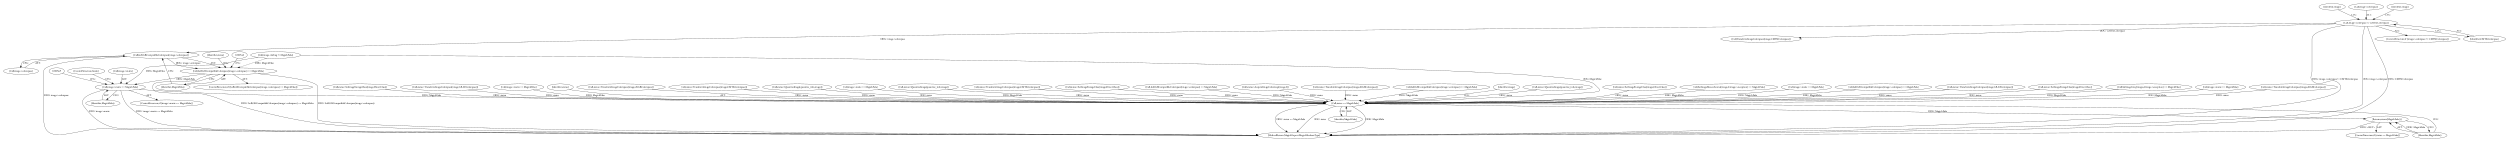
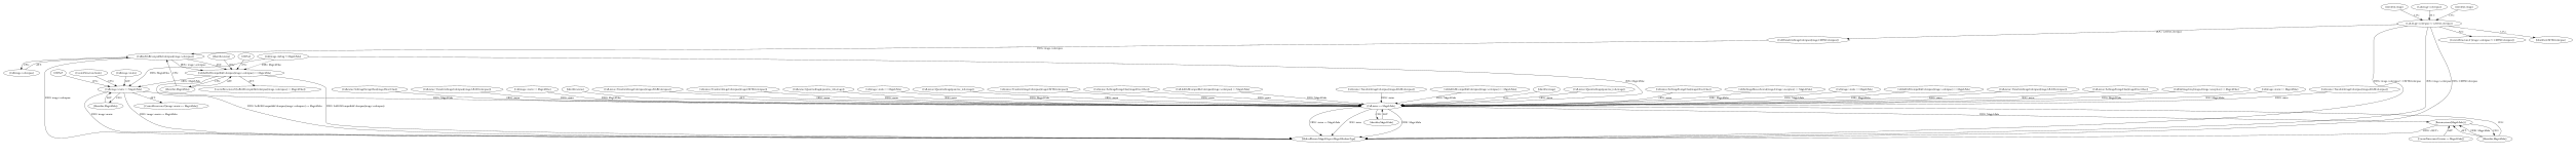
  digraph {
    fontname="EB Garamond"
    node [fontname="EB Garamond"]
    edge [fontname="EB Garamond"]
    n1 [label="(Call,IssRGBCompatibleColorspace(image->colorspace))"]
    n2 [label="(Call,IssRGBCompatibleColorspace(image->colorspace) == MagickFalse)"]
    n3 [label="(MethodReturn,MagickExport MagickBooleanType)"]
    n4 [label="(Call,image->colorspace)"]
    n5 [label="(Call,image->matte == MagickFalse)"]
    n6 [label="(Identifier,MagickFalse)"]
    n7 [label="(ControlStructure,if (IssRGBCompatibleColorspace(image->colorspace) == MagickFalse))"]
    n8 [label="(Call,image->colorspace != CMYKColorspace)"]
    n9 [label="(Call,TransformImageColorspace(image,CMYKColorspace))"]
    n10 [label="(ControlStructure,if (image->colorspace != CMYKColorspace))"]
    n11 [label="(Identifier,CMYKColorspace)"]
    n12 [label="(Call,status == MagickFalse)"]
    n13 [label="(ControlStructure,if (image->matte == MagickFalse))"]
    n14 [label="(Identifier,MagickFalse)"]
    n15 [label="(Return,return(MagickFalse);)"]
    n16 [label="(Identifier,MagickFalse)"]
    n17 [label="(ControlStructure,if (status == MagickFalse))"]
    n18 [label="(Identifier,MagickFalse)"]
    n19 [label="(ControlStructure,break;)"]
    n20 [label="(Call,status=QuantizeImage(quantize_info,image))"]
    n21 [label="(Identifier,image)"]
    n22 [label="(Call,status=TransformImageColorspace(image,CMYKColorspace))"]
    n23 [label="(Call,status=SetImageStorageClass(image,DirectClass))"]
    n24 [label="(Identifier,status)"]
    n25 [label="(Call,image->matte)"]
    n26 [label="(Call,IssRGBCompatibleColorspace(image->colorspace) == MagickFalse)"]
-   n27 [label="(Call,status=AcquireImageColormap(image,2))"]
    n28 [label="(Call,image->debug != MagickFalse)"]
    n29 [label="(Call,status=TransformImageColorspace(image,sRGBColorspace))"]
    n30 [label="(Call,IssRGBCompatibleColorspace(image->colorspace) == MagickFalse)"]
    n31 [label="(Identifier,image)"]
    n32 [label="(Call,status=QuantizeImage(quantize_info,image))"]
    n33 [label="(Call,status=SetImageStorageClass(image,DirectClass))"]
    n34 [label="(Call,SetImageMonochrome(image,&image->exception) == MagickFalse)"]
    n35 [label="(Call,image->colorspace)"]
    n36 [label="(Call,image->matte == MagickFalse)"]
    n37 [label="(Call,IssRGBCompatibleColorspace(image->colorspace) == MagickFalse)"]
    n38 [label="(Call,status=TransformImageColorspace(image,GRAYColorspace))"]
    n39 [label="(Call,status=SetImageStorageClass(image,DirectClass))"]
    n40 [label="(Call,SetImageGray(image,&image->exception) == MagickFalse)"]
    n41 [label="(Call,image->matte == MagickFalse)"]
    n42 [label="(Call,status=TransformImageColorspace(image,sRGBColorspace))"]
    n43 [label="(Call,status=SetImageStorageClass(image,DirectClass))"]
    n44 [label="(Call,status=TransformImageColorspace(image,GRAYColorspace))"]
    n45 [label="(Identifier,image)"]
    n46 [label="(Call,image->matte == MagickFalse)"]
    n47 [label="(Identifier,status)"]
    n48 [label="(Call,status=TransformImageColorspace(image,sRGBColorspace))"]
    n49 [label="(Call,status=TransformImageColorspace(image,CMYKColorspace))"]
    n50 [label="(Call,status=QuantizeImage(quantize_info,image))"]
    n51 [label="(Call,image->matte == MagickFalse)"]
    1000542
    1000569
    n1 -> n2 [label="AST: "]
    n1 -> n2 [label="DDG: image->colorspace"]
    n1 -> n3 [label="DDG: image->colorspace"]
    n1 -> n4 [label="CFG: "]
    n2 -> n3 [label="DDG: IssRGBCompatibleColorspace(image->colorspace)"]
    n2 -> n3 [label="DDG: IssRGBCompatibleColorspace(image->colorspace) == MagickFalse"]
    n2 -> n5 [label="DDG: MagickFalse"]
    n2 -> n6 [label="CFG: "]
    n2 -> n7 [label="AST: "]
    n4 -> n1 [label="AST: "]
    n5 -> n3 [label="DDG: image->matte == MagickFalse"]
    n5 -> n3 [label="DDG: image->matte"]
    n5 -> n12 [label="DDG: MagickFalse"]
    n5 -> n13 [label="AST: "]
    n5 -> n14 [label="CFG: "]
    n6 -> n1 [label="CFG: "]
    n6 -> n2 [label="AST: "]
-   n8 -> n1 [label="DDG: image->colorspace"]
+   n9 -> n1 [label="DDG: image->colorspace"]
    n8 -> n3 [label="DDG: image->colorspace != CMYKColorspace"]
    n8 -> n3 [label="DDG: image->colorspace"]
    n8 -> n3 [label="DDG: CMYKColorspace"]
    n8 -> n9 [label="DDG: CMYKColorspace"]
    n8 -> n10 [label="AST: "]
    n8 -> n11 [label="CFG: "]
-   n11 -> n8 [label="AST: "]
    n12 -> n3 [label="DDG: status"]
    n12 -> n3 [label="DDG: MagickFalse"]
    n12 -> n3 [label="DDG: status == MagickFalse"]
    n12 -> n15 [label="DDG: MagickFalse"]
    n12 -> n16 [label="CFG: "]
    n14 -> n5 [label="AST: "]
    n15 -> n3 [label="DDG: <RET>"]
-   n15 -> n17 [label="AST: "]
+   n17 -> n15 [label="AST: "]
    n15 -> n18 [label="CFG: "]
    n16 -> n12 [label="AST: "]
    n18 -> n12 [label="CFG: "]
    n18 -> n15 [label="AST: "]
    n18 -> n15 [label="DDG: MagickFalse"]
    n19 -> n5 [label="CFG: "]
    n20 -> n12 [label="DDG: status"]
    n21 -> n8 [label="CFG: "]
    n22 -> n12 [label="DDG: status"]
    n23 -> n12 [label="DDG: status"]
    n24 -> n2 [label="CFG: "]
    n25 -> n5 [label="AST: "]
    n26 -> n12 [label="DDG: MagickFalse"]
-   n27 -> n12 [label="DDG: status"]
    n28 -> n2 [label="DDG: MagickFalse"]
    n28 -> n5 [label="DDG: MagickFalse"]
    n28 -> n12 [label="DDG: MagickFalse"]
    n29 -> n12 [label="DDG: status"]
    n30 -> n12 [label="DDG: MagickFalse"]
    n31 -> n12 [label="CFG: "]
    n32 -> n12 [label="DDG: status"]
    n33 -> n12 [label="DDG: status"]
    n34 -> n12 [label="DDG: MagickFalse"]
    n35 -> n8 [label="AST: "]
    n36 -> n12 [label="DDG: MagickFalse"]
    n37 -> n12 [label="DDG: MagickFalse"]
    n38 -> n12 [label="DDG: status"]
    n39 -> n12 [label="DDG: status"]
    n40 -> n12 [label="DDG: MagickFalse"]
    n41 -> n12 [label="DDG: MagickFalse"]
    n42 -> n12 [label="DDG: status"]
    n43 -> n12 [label="DDG: status"]
    n44 -> n12 [label="DDG: status"]
    n45 -> n8 [label="CFG: "]
    n46 -> n12 [label="DDG: MagickFalse"]
    n47 -> n12 [label="AST: "]
    n48 -> n12 [label="DDG: status"]
    n49 -> n12 [label="DDG: status"]
    n50 -> n12 [label="DDG: status"]
    n51 -> n12 [label="DDG: MagickFalse"]
    1000542 -> n2 [label="CFG: "]
    1000569 -> n5 [label="CFG: "]
  }
